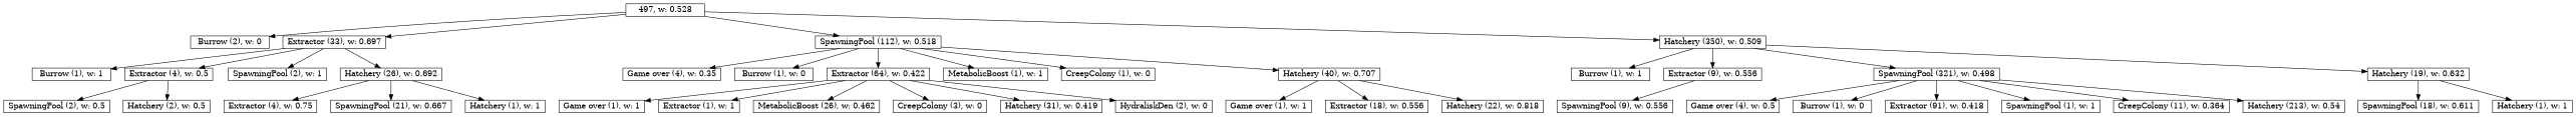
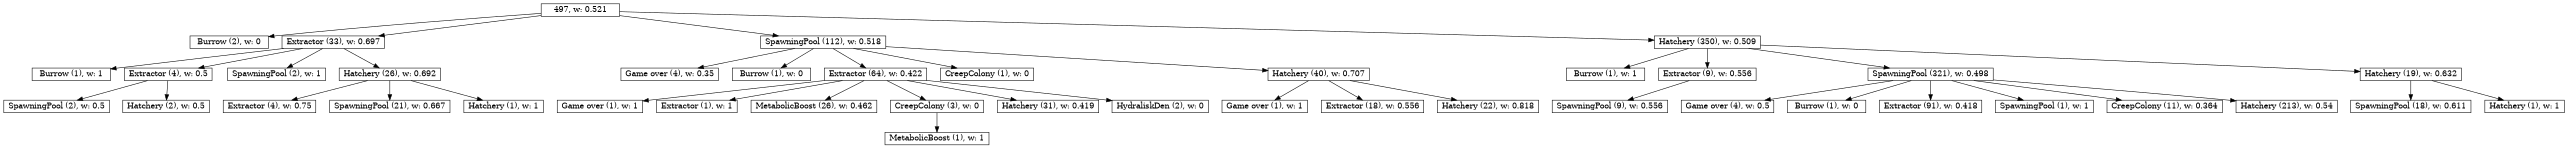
  digraph {
    fixedsize=true
    nodesep=0.35
    rankdir=TB
    node [concentrate=true fillcolor="#888888" shape=box stype="rounded,filled"]
-   n1 [height=0 label="497, w: 0.528" width=2]
+   n1 [height=0 label="497, w: 0.521" width=2]
    n2 [height=0 label="Burrow (2), w: 0" width=2]
    n3 [height=0 label="Extractor (33), w: 0.697" width=2]
    n4 [height=0 label="SpawningPool (112), w: 0.518" width=2]
    n5 [height=0 label="Hatchery (350), w: 0.509" width=2]
    n6 [height=0 label="Burrow (1), w: 1" width=2]
    n7 [height=0 label="Extractor (4), w: 0.5" width=2]
    n8 [height=0 label="SpawningPool (2), w: 1" width=2]
    n9 [height=0 label="Hatchery (26), w: 0.692" width=2]
    n10 [height=0 label="Game over (4), w: 0.35" width=2]
    n11 [height=0 label="Burrow (1), w: 0" width=2]
    n12 [height=0 label="Extractor (64), w: 0.422" width=2]
    n13 [height=0 label="MetabolicBoost (1), w: 1" width=2]
    n14 [height=0 label="CreepColony (1), w: 0" width=2]
    n15 [height=0 label="Hatchery (40), w: 0.707" width=2]
    n16 [height=0 label="Burrow (1), w: 1" width=2]
    n17 [height=0 label="Extractor (9), w: 0.556" width=2]
    n18 [height=0 label="SpawningPool (321), w: 0.498" width=2]
    n19 [height=0 label="Hatchery (19), w: 0.632" width=2]
    n20 [height=0 label="SpawningPool (2), w: 0.5" width=2]
    n21 [height=0 label="Hatchery (2), w: 0.5" width=2]
    n22 [height=0 label="Extractor (4), w: 0.75" width=2]
    n23 [height=0 label="SpawningPool (21), w: 0.667" width=2]
    n24 [height=0 label="Hatchery (1), w: 1" width=2]
    n25 [height=0 label="Game over (1), w: 1" width=2]
    n26 [height=0 label="Extractor (1), w: 1" width=2]
    n27 [height=0 label="MetabolicBoost (26), w: 0.462" width=2]
    n28 [height=0 label="CreepColony (3), w: 0" width=2]
    n29 [height=0 label="Hatchery (31), w: 0.419" width=2]
    n30 [height=0 label="HydraliskDen (2), w: 0" width=2]
    n31 [height=0 label="Game over (1), w: 1" width=2]
    n32 [height=0 label="Extractor (18), w: 0.556" width=2]
    n33 [height=0 label="Hatchery (22), w: 0.818" width=2]
    n34 [height=0 label="SpawningPool (9), w: 0.556" width=2]
    n35 [height=0 label="Game over (4), w: 0.5" width=2]
    n36 [height=0 label="Burrow (1), w: 0" width=2]
    n37 [height=0 label="Extractor (91), w: 0.418" width=2]
    n38 [height=0 label="SpawningPool (1), w: 1" width=2]
    n39 [height=0 label="CreepColony (11), w: 0.364" width=2]
    n40 [height=0 label="Hatchery (213), w: 0.54" width=2]
    n41 [height=0 label="SpawningPool (18), w: 0.611" width=2]
    n42 [height=0 label="Hatchery (1), w: 1" width=2]
    n1 -> n2
    n1 -> n3
    n1 -> n4
    n1 -> n5
    n3 -> n6
    n3 -> n7
    n3 -> n8
    n3 -> n9
    n4 -> n10
    n4 -> n11
    n4 -> n12
-   n4 -> n13
+   n28 -> n13
    n4 -> n14
    n4 -> n15
    n5 -> n16
    n5 -> n17
    n5 -> n18
    n5 -> n19
    n7 -> n20
    n7 -> n21
    n9 -> n22
    n9 -> n23
    n9 -> n24
    n12 -> n25
    n12 -> n26
    n12 -> n27
    n12 -> n28
    n12 -> n29
    n12 -> n30
    n15 -> n31
    n15 -> n32
    n15 -> n33
    n17 -> n34
    n18 -> n35
    n18 -> n36
    n18 -> n37
    n18 -> n38
    n18 -> n39
    n18 -> n40
    n19 -> n41
    n19 -> n42
  }
